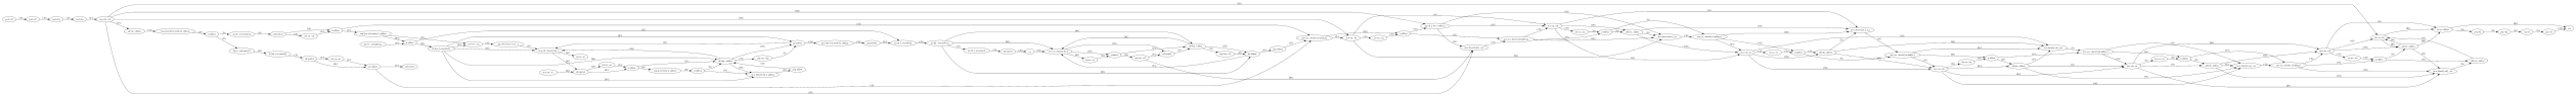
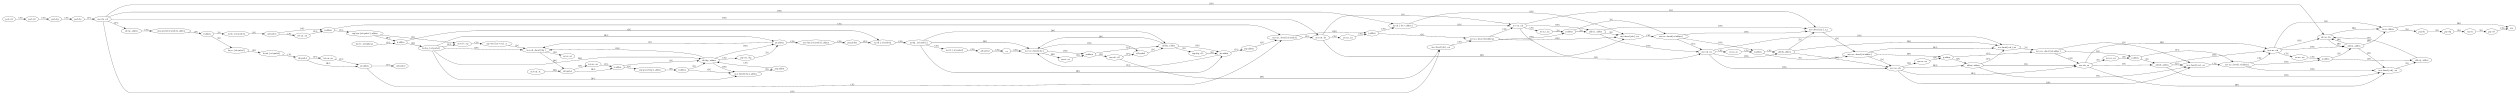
  digraph {
    fontname="EB Garamond"
    rankdir=LR
    node [fontname="EB Garamond"]
    edge [fontname="EB Garamond"]
    n1 [label="push r13"]
    n2 [label="push r12"]
    n3 [label="push rbp"]
    n4 [label="push rbx"]
    n5 [label="mov rbx , rdi"]
    n6 [label="sub rsp , address"]
    n7 [label="mov rdx , rbx"]
    n8 [label="lea rdx , [ rbx + address ]"]
    n9 [label="mov dword [ rbx ] , eax"]
    n10 [label="sub rax , rbx"]
    n11 [label="cmp qword [ rel symbol ] , address"]
    n12 [label="test eax , eax"]
    n13 [label="mov rax , rdx"]
    n14 [label="mov dword [ rdx ] , ecx"]
    n15 [label="mov ecx , dword [ rel address ]"]
    n16 [label="add rax , address"]
    n17 [label="sar rax , address"]
    n18 [label="je address"]
    n19 [label="lea rdi , [ rel symbol ]"]
    n20 [label="lea rsi , [ rel symbol ]"]
    n21 [label="call symbol"]
    n22 [label="lea rdi , [ rel symbol ]"]
    n23 [label="test eax , eax"]
    n24 [label="je address"]
    n25 [label="call symbol"]
    n26 [label="mov eax , dword [ rel symbol ]"]
    n27 [label="cmp byte [ rel symbol ] , address"]
    n28 [label="js address"]
    n29 [label="je address"]
    n30 [label="mov r13 , rsp"]
    n31 [label="lea r12 , [ rel address ]"]
    n32 [label="lea rbp , [ rel symbol ]"]
    n33 [label="lea rdi , [ rel symbol ]"]
    n34 [label="test eax , eax"]
    n35 [label="jne address"]
    n36 [label="call symbol"]
    n37 [label="test ecx , ecx"]
    n38 [label="add rax , address"]
    n39 [label="mov rdx , rax"]
    n40 [label="mov dword [ rax ] , ecx"]
    n41 [label="mov ecx , dword [ rel address ]"]
    n42 [label="js address"]
    n43 [label="mov edi , dword [ rbp ]"]
    n44 [label="add rbp , address"]
    n45 [label="jne address"]
    n46 [label="mov dword [ rbp ] , address"]
    n47 [label="lea rbp , [ rel symbol ]"]
    n48 [label="nop word [ rax + rax ] , ax"]
    n49 [label="xor esi , esi"]
    n50 [label="call symbol"]
    n51 [label="cmp r12 , rbp"]
    n52 [label="mov byte [ rel symbol ] , address"]
    n53 [label="jmp address"]
    n54 [label="lea r13 , [ rel symbol ]"]
    n55 [label="mov esi , dword [ rbp ]"]
    n56 [label="add rbp , address"]
    n57 [label="jne address"]
    n58 [label="test ecx , ecx"]
    n59 [label="add rdx , address"]
    n60 [label="mov rax , rdx"]
    n61 [label="mov dword [ rdx ] , ecx"]
    n62 [label="mov ecx , dword [ rel address ]"]
    n63 [label="js address"]
    n64 [label="test eax , eax"]
    n65 [label="js address"]
    n66 [label="call symbol"]
    n67 [label="call symbol"]
    n68 [label="test esi , esi"]
    n69 [label="js address"]
    n70 [label="cmp rbp , r12"]
    n71 [label="jmp address"]
    n72 [label=nop]
    n73 [label="mov rdi , r13"]
    n74 [label="test ecx , ecx"]
    n75 [label="add rax , address"]
    n76 [label="mov rdx , rax"]
    n77 [label="mov dword [ rax ] , ecx"]
    n78 [label="mov ecx , dword [ rel address ]"]
    n79 [label="js address"]
    n80 [label="jmp address"]
    n81 [label="cmp qword [ rsp ] , address"]
    n82 [label="je address"]
    n83 [label="test ecx , ecx"]
    n84 [label="add rdx , address"]
    n85 [label="mov rax , rdx"]
    n86 [label="mov dword [ rdx ] , ecx"]
    n87 [label="mov ecx , dword [ rel address ]"]
    n88 [label="js address"]
    n89 [label="mov rdx , r13"]
    n90 [label="test ecx , ecx"]
    n91 [label="add rsp , address"]
    n92 [label="js address"]
    n93 [label="pop rbx"]
    n94 [label=retn]
    n95 [label="pop rbp"]
    n96 [label="pop r12"]
    n97 [label="pop r13"]
    n1 -> n2 [label=CFG]
    n2 -> n3 [label=CFG]
    n3 -> n4 [label=CFG]
    n4 -> n5 [label=CFG]
    n5 -> n6 [label=CFG]
    n5 -> n7 [label=DFG]
    n5 -> n8 [label=DFG]
    n5 -> n9 [label=DFG]
    n5 -> n10 [label=DFG]
    n6 -> n11 [label=CFG]
    n7 -> n12 [label=CFG]
    n7 -> n13 [label=DFG]
    n7 -> n14 [label=DFG]
-   n8 -> n9 [label=CFG]
    n8 -> n13 [label=DFG]
    n8 -> n14 [label=DFG]
    n9 -> n15 [label=CFG]
    n10 -> n16 [label=DFG]
    n10 -> n17 [label=DFG]
    n11 -> n18 [label=CFG]
    n12 -> n28 [label=CFG]
    n13 -> n37 [label=CFG]
    n13 -> n38 [label=DFG]
    n13 -> n39 [label=DFG]
    n13 -> n40 [label=DFG]
    n14 -> n41 [label=CFG]
    n15 -> n13 [label=CFG]
    n15 -> n14 [label=DFG]
    n15 -> n42 [label=DFG]
    n16 -> n10 [label=DFG]
    n16 -> n17 [label=DFG]
    n16 -> n86 [label=CFG]
    n17 -> n93 [label=CFG]
    n17 -> n94 [label=DFG]
    n18 -> n19 [label=CFG]
    n18 -> n20 [label=CFG]
    n19 -> n21 [label=CFG]
    n20 -> n22 [label=CFG]
    n21 -> n23 [label=CFG]
    n21 -> n24 [label=DFG]
    n22 -> n25 [label=CFG]
    n23 -> n24 [label=CFG]
    n24 -> n26 [label=CFG]
    n24 -> n27 [label=CFG]
    n25 -> n34 [label=CFG]
    n25 -> n35 [label=DFG]
    n26 -> n7 [label=CFG]
    n26 -> n28 [label=DFG]
    n27 -> n29 [label=DFG]
    n27 -> n30 [label=CFG]
    n28 -> n8 [label=CFG]
    n28 -> n15 [label=CFG]
    n29 -> n32 [label=CFG]
    n29 -> n33 [label=CFG]
    n30 -> n48 [label=CFG]
    n31 -> n29 [label=CFG]
    n32 -> n30 [label=CFG]
    n32 -> n43 [label=DFG]
    n32 -> n44 [label=DFG]
    n32 -> n45 [label=DFG]
    n32 -> n46 [label=DFG]
    n33 -> n47 [label=CFG]
    n34 -> n35 [label=CFG]
    n35 -> n26 [label=CFG]
    n35 -> n36 [label=CFG]
    n37 -> n42 [label=CFG]
    n38 -> n14 [label=CFG]
    n38 -> n39 [label=DFG]
    n38 -> n40 [label=DFG]
    n39 -> n58 [label=CFG]
    n39 -> n59 [label=DFG]
    n39 -> n60 [label=DFG]
    n39 -> n61 [label=DFG]
    n40 -> n62 [label=CFG]
    n41 -> n39 [label=CFG]
    n41 -> n40 [label=DFG]
    n41 -> n63 [label=DFG]
    n42 -> n38 [label=CFG]
    n42 -> n41 [label=CFG]
    n43 -> n49 [label=CFG]
    n43 -> n50 [label=DFG]
    n44 -> n43 [label=DFG]
    n44 -> n45 [label=DFG]
    n44 -> n46 [label=DFG]
    n44 -> n51 [label=CFG]
    n45 -> n43 [label=CFG]
    n45 -> n52 [label=CFG]
    n46 -> n53 [label=CFG]
    n47 -> n54 [label=CFG]
    n47 -> n55 [label=DFG]
    n47 -> n56 [label=DFG]
    n47 -> n57 [label=DFG]
    n48 -> n43 [label=CFG]
    n50 -> n64 [label=CFG]
    n50 -> n65 [label=DFG]
    n51 -> n45 [label=CFG]
    n52 -> n80 [label=CFG]
    n53 -> n44 [label=CFG]
    n54 -> n66 [label=CFG]
    n55 -> n67 [label=DFG]
    n55 -> n68 [label=DFG]
    n55 -> n69 [label=DFG]
    n56 -> n55 [label=DFG]
    n56 -> n57 [label=DFG]
    n56 -> n70 [label=CFG]
    n57 -> n55 [label=CFG]
    n57 -> n71 [label=CFG]
    n58 -> n63 [label=CFG]
    n59 -> n40 [label=CFG]
    n59 -> n60 [label=DFG]
    n59 -> n61 [label=DFG]
    n60 -> n74 [label=CFG]
    n60 -> n75 [label=DFG]
    n60 -> n76 [label=DFG]
    n60 -> n77 [label=DFG]
    n61 -> n78 [label=CFG]
    n62 -> n60 [label=CFG]
    n62 -> n61 [label=DFG]
    n62 -> n79 [label=DFG]
    n63 -> n59 [label=CFG]
    n63 -> n62 [label=CFG]
    n64 -> n65 [label=CFG]
    n65 -> n44 [label=CFG]
    n65 -> n81 [label=CFG]
    n66 -> n72 [label=CFG]
    n67 -> n56 [label=CFG]
    n68 -> n69 [label=CFG]
    n69 -> n56 [label=CFG]
    n69 -> n73 [label=CFG]
    n70 -> n57 [label=CFG]
    n71 -> n26 [label=CFG]
    n72 -> n55 [label=CFG]
    n73 -> n9 [label=DFG]
    n73 -> n67 [label=CFG]
    n74 -> n79 [label=CFG]
    n75 -> n61 [label=CFG]
    n75 -> n76 [label=DFG]
    n75 -> n77 [label=DFG]
    n76 -> n83 [label=CFG]
    n76 -> n84 [label=DFG]
    n76 -> n85 [label=DFG]
    n76 -> n86 [label=DFG]
    n77 -> n87 [label=CFG]
    n78 -> n76 [label=CFG]
    n78 -> n77 [label=DFG]
    n78 -> n88 [label=DFG]
    n79 -> n75 [label=CFG]
    n79 -> n78 [label=CFG]
    n80 -> n33 [label=CFG]
    n81 -> n82 [label=CFG]
    n82 -> n44 [label=CFG]
    n82 -> n46 [label=CFG]
    n83 -> n88 [label=CFG]
    n84 -> n77 [label=CFG]
    n84 -> n85 [label=DFG]
    n84 -> n86 [label=DFG]
    n85 -> n10 [label=DFG]
    n85 -> n16 [label=DFG]
    n85 -> n17 [label=DFG]
    n85 -> n90 [label=CFG]
    n86 -> n91 [label=CFG]
    n87 -> n85 [label=CFG]
    n87 -> n86 [label=DFG]
    n87 -> n92 [label=DFG]
    n88 -> n84 [label=CFG]
    n88 -> n87 [label=CFG]
    n89 -> n50 [label=DFG]
    n90 -> n92 [label=CFG]
    n91 -> n10 [label=CFG]
    n92 -> n16 [label=CFG]
    n92 -> n91 [label=CFG]
    n93 -> n95 [label=CFG]
    n95 -> n96 [label=CFG]
    n96 -> n97 [label=CFG]
    n97 -> n94 [label=CFG]
  }
